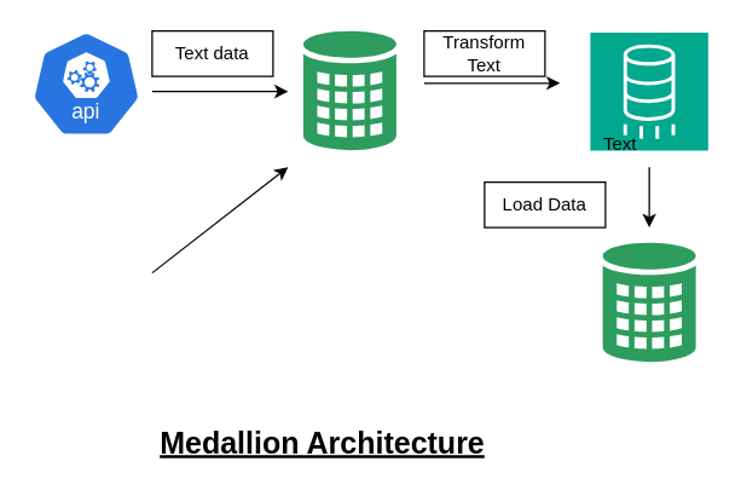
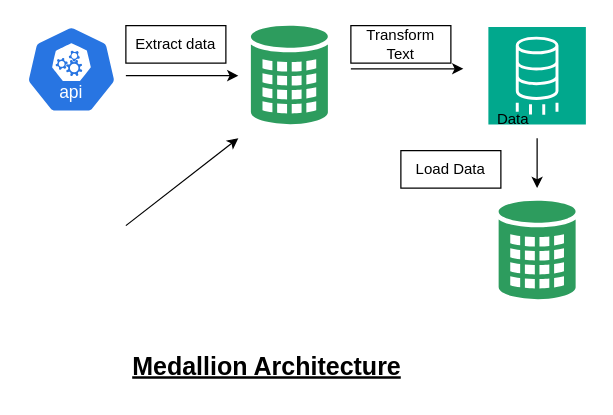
  <mxCell id="0" />
  <mxCell id="1" parent="0" />
  <mxCell id="2" value="" style="shape=image;html=1;verticalAlign=top;verticalLabelPosition=bottom;labelBackgroundColor=#ffffff;imageAspect=0;aspect=fixed;image=https://cdn0.iconfinder.com/data/icons/phosphor-fill-vol-2/256/file-csv-fill-128.png" vertex="1" parent="1"><mxGeometry x="22.92" y="160" width="70" height="70" as="geometry" /></mxCell>
  <mxCell id="3" value="" style="endArrow=classic;html=1;rounded=0;" edge="1" parent="1"><mxGeometry width="50" height="50" relative="1" as="geometry"><mxPoint x="100" y="60" as="sourcePoint" /><mxPoint x="190" y="60" as="targetPoint" /></mxGeometry></mxCell>
  <mxCell id="4" value="" style="aspect=fixed;sketch=0;html=1;dashed=0;whitespace=wrap;verticalLabelPosition=bottom;verticalAlign=top;fillColor=#2875E2;strokeColor=#ffffff;points=[[0.005,0.63,0],[0.1,0.2,0],[0.9,0.2,0],[0.5,0,0],[0.995,0.63,0],[0.72,0.99,0],[0.5,1,0],[0.28,0.99,0]];shape=mxgraph.kubernetes.icon2;kubernetesLabel=1;prIcon=api" vertex="1" parent="1"><mxGeometry x="20" y="20" width="72.92" height="70" as="geometry" /></mxCell>
  <mxCell id="5" value="" style="sketch=0;html=1;aspect=fixed;strokeColor=none;shadow=0;align=center;fillColor=#2D9C5E;verticalAlign=top;labelPosition=center;verticalLabelPosition=bottom;shape=mxgraph.gcp2.external_data_center" vertex="1" parent="1"><mxGeometry x="200" y="20" width="61.6" height="80" as="geometry" /></mxCell>
  <mxCell id="6" value="" style="sketch=0;points=[[0,0,0],[0.25,0,0],[0.5,0,0],[0.75,0,0],[1,0,0],[0,1,0],[0.25,1,0],[0.5,1,0],[0.75,1,0],[1,1,0],[0,0.25,0],[0,0.5,0],[0,0.75,0],[1,0.25,0],[1,0.5,0],[1,0.75,0]];outlineConnect=0;fontColor=#232F3E;fillColor=#01A88D;strokeColor=#ffffff;dashed=0;verticalLabelPosition=bottom;verticalAlign=top;align=center;html=1;fontSize=12;fontStyle=0;aspect=fixed;shape=mxgraph.aws4.resourceIcon;resIcon=mxgraph.aws4.database_migration_service;" vertex="1" parent="1"><mxGeometry x="390" y="21" width="78" height="78" as="geometry" /></mxCell>
  <mxCell id="7" value="" style="endArrow=classic;html=1;rounded=0;" edge="1" parent="1"><mxGeometry width="50" height="50" relative="1" as="geometry"><mxPoint x="280" y="54.5" as="sourcePoint" /><mxPoint x="370" y="54.5" as="targetPoint" /></mxGeometry></mxCell>
  <mxCell id="8" value="" style="sketch=0;html=1;aspect=fixed;strokeColor=none;shadow=0;align=center;fillColor=#2D9C5E;verticalAlign=top;labelPosition=center;verticalLabelPosition=bottom;shape=mxgraph.gcp2.external_data_center" vertex="1" parent="1"><mxGeometry x="398.2" y="160" width="61.6" height="80" as="geometry" /></mxCell>
  <mxCell id="9" value="" style="endArrow=classic;html=1;rounded=0;" edge="1" parent="1"><mxGeometry width="50" height="50" relative="1" as="geometry"><mxPoint x="429" y="110" as="sourcePoint" /><mxPoint x="429" y="150" as="targetPoint" /></mxGeometry></mxCell>
- <mxCell id="10" value="Text data" style="rounded=0;whiteSpace=wrap;html=1;" vertex="1" parent="1"><mxGeometry x="100" y="20" width="80" height="30" as="geometry" /></mxCell>
+ <mxCell id="10" value="Extract data" style="rounded=0;whiteSpace=wrap;html=1;" vertex="1" parent="1"><mxGeometry x="100" y="20" width="80" height="30" as="geometry" /></mxCell>
  <mxCell id="11" value="Transform Text" style="rounded=0;whiteSpace=wrap;html=1;" vertex="1" parent="1"><mxGeometry x="280" y="20" width="80" height="30" as="geometry" /></mxCell>
  <mxCell id="12" value="Load Data" style="rounded=0;whiteSpace=wrap;html=1;" vertex="1" parent="1"><mxGeometry x="320" y="120" width="80" height="30" as="geometry" /></mxCell>
  <mxCell id="13" value="" style="endArrow=classic;html=1;rounded=0;" edge="1" parent="1"><mxGeometry width="50" height="50" relative="1" as="geometry"><mxPoint x="100" y="180" as="sourcePoint" /><mxPoint x="190" y="110" as="targetPoint" /></mxGeometry></mxCell>
- <mxCell id="14" value="Text" style="text;html=1;align=center;verticalAlign=middle;whiteSpace=wrap;rounded=0;" vertex="1" parent="1"><mxGeometry x="380" y="80" width="60" height="30" as="geometry" /></mxCell>
+ <mxCell id="14" value="Data" style="text;html=1;align=center;verticalAlign=middle;whiteSpace=wrap;rounded=0;" vertex="1" parent="1"><mxGeometry x="380" y="80" width="60" height="30" as="geometry" /></mxCell>
  <mxCell id="15" value="&lt;p style=&quot;line-height: 190%;&quot;&gt;&lt;font size=&quot;1&quot; style=&quot;&quot;&gt;&lt;u style=&quot;font-size: 20px;&quot;&gt;Medallion Architecture&lt;/u&gt;&lt;/font&gt;&lt;/p&gt;" style="text;html=1;align=center;verticalAlign=middle;whiteSpace=wrap;rounded=0;fontStyle=1;fillColor=none;" vertex="1" parent="1"><mxGeometry x="53.2" y="280" width="320" height="30" as="geometry" /></mxCell>
